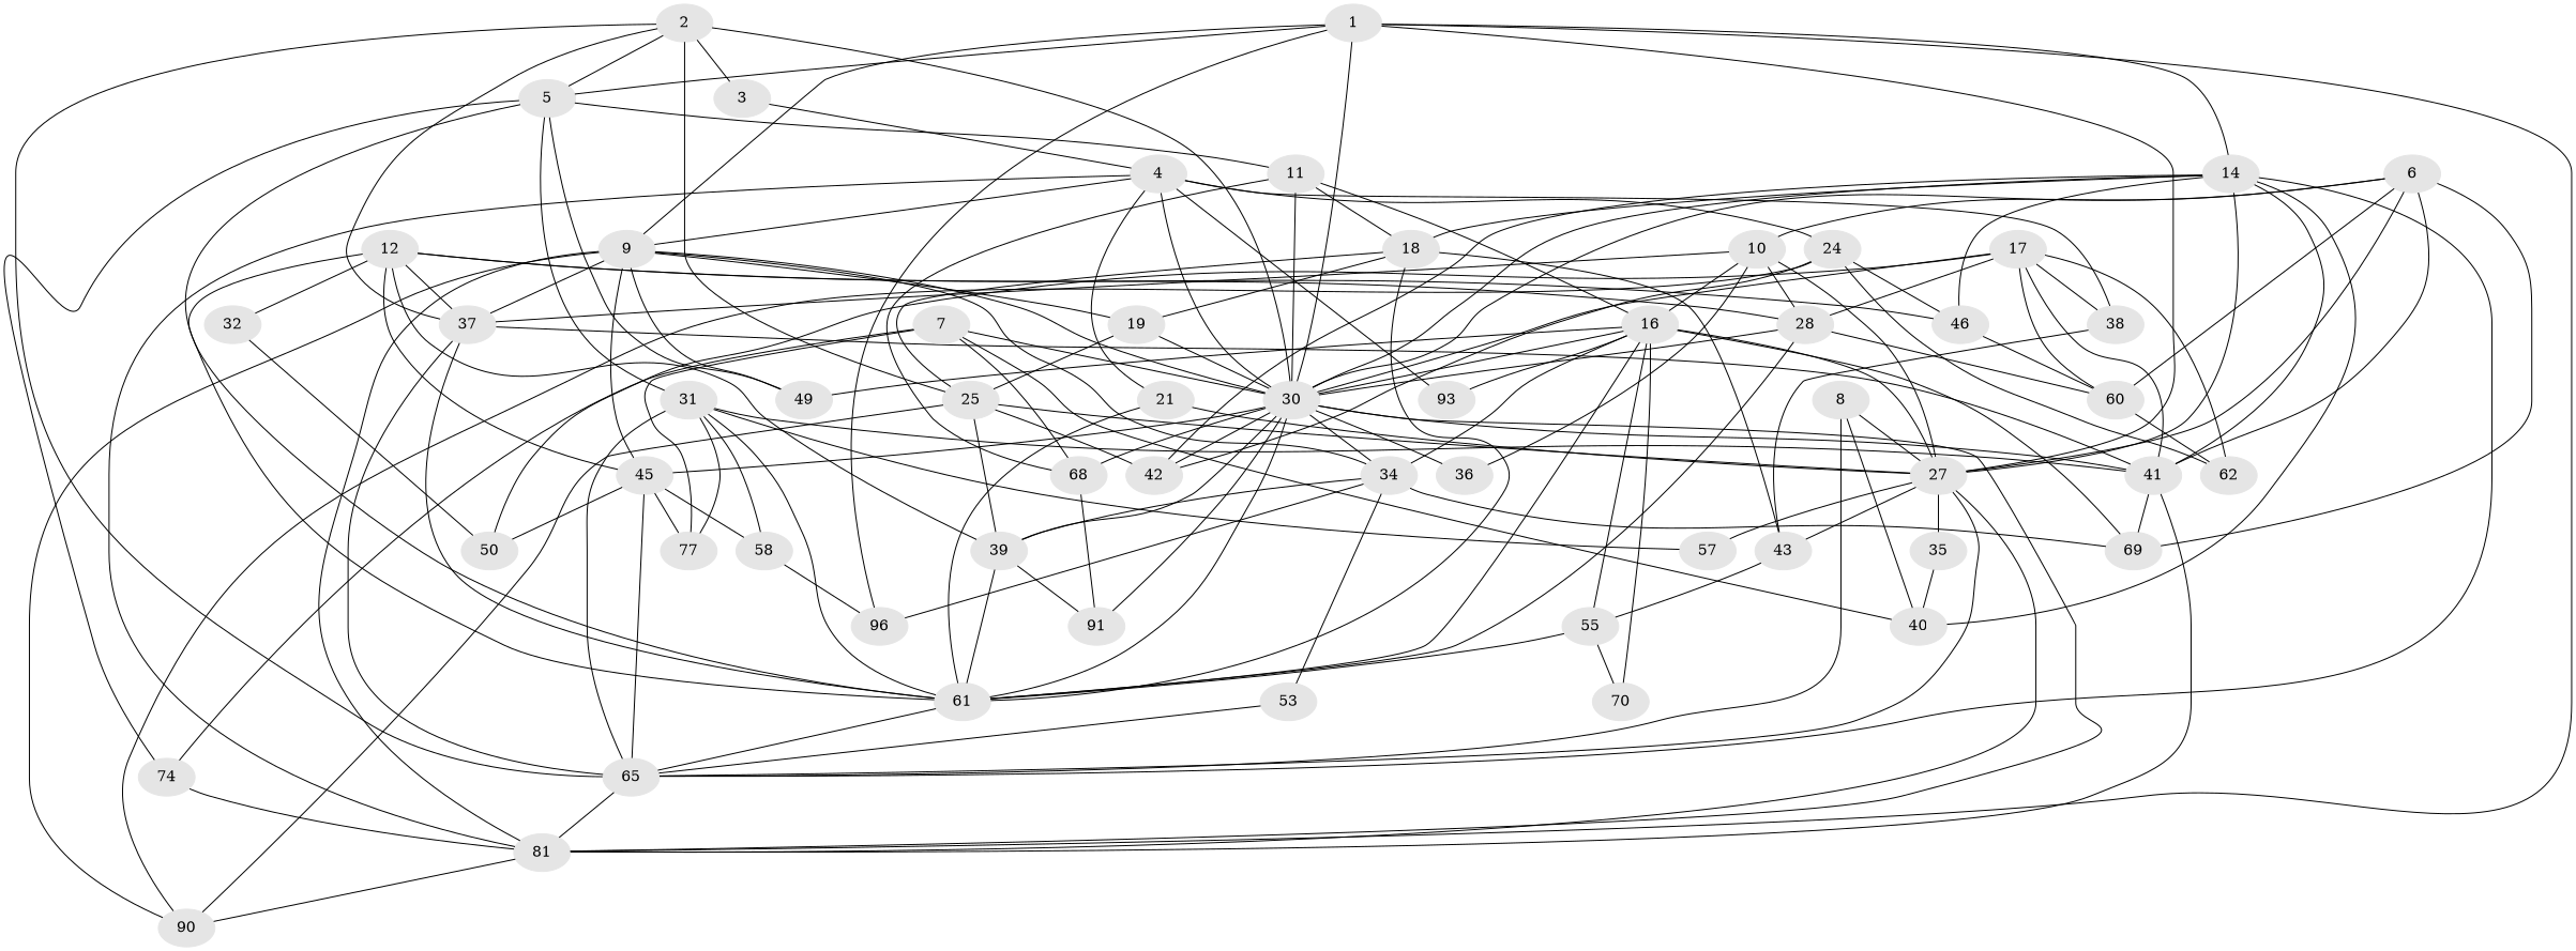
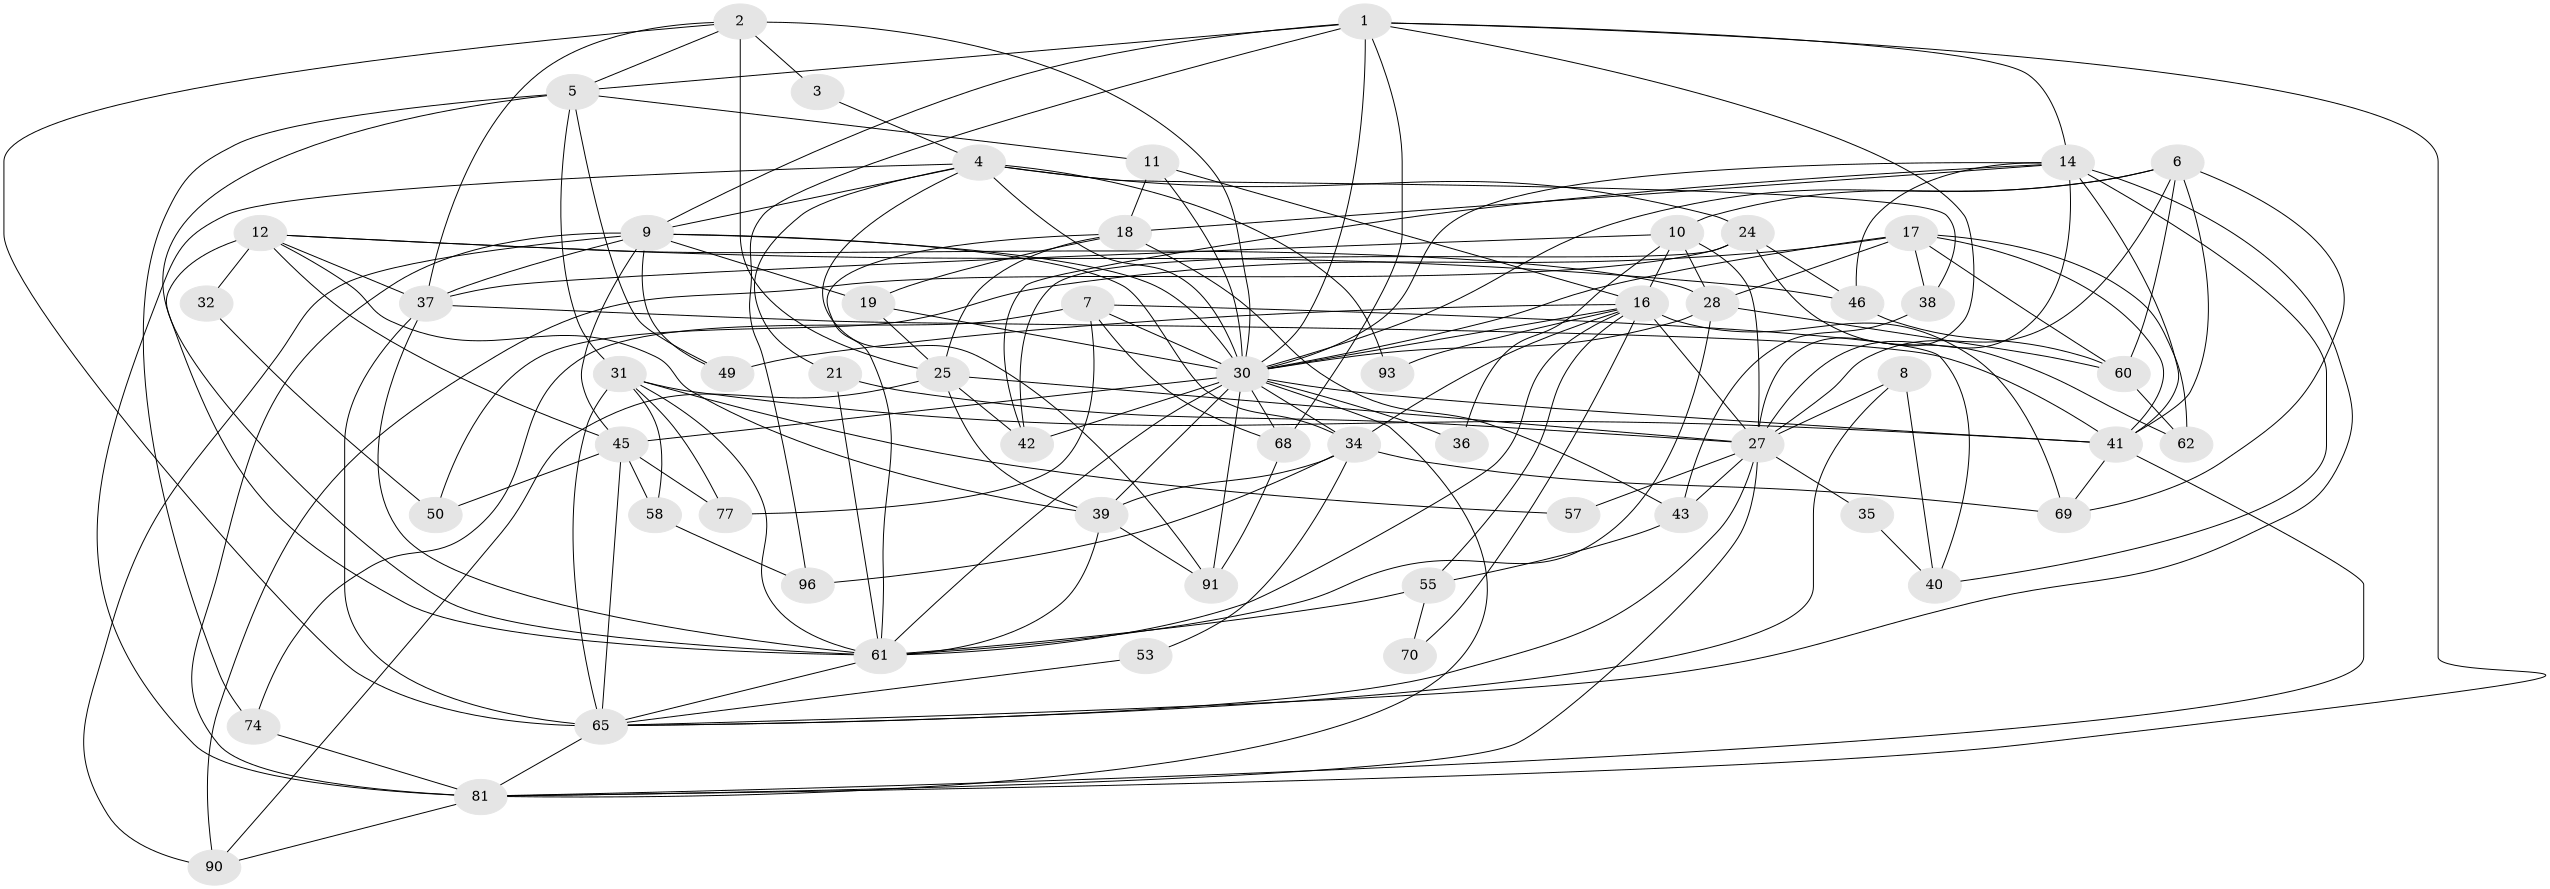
  graph {
    node [color=gray90 style=filled]
    1 [super="+23+54"]
    5 [super="+52"]
    9 [super="+22+15"]
    14 [super="+106"]
    27 [super="+86+33"]
    30 [super="+48+87"]
    68 [super="+92"]
    81 [super="+112+89"]
    96
    11 [super="+44"]
    31 [super="+47+79"]
    49
    61 [super="+94+101"]
    74
    37 [super="+99+72"]
    19
    34 [super="+120"]
    45 [super="+56"]
    90
    65 [super="+75"]
    41 [super="+98+104"]
    40
    18 [super="+116"]
    46 [super="+63+84"]
    42 [super="+97"]
    43
    35
    57
    91
    36
    39 [super="+85"]
    2 [super="+103+118"]
    3
    25
    4 [super="+26+121+67"]
    21
    24
    38
    93
    62
    16 [super="+111+80"]
    77
    58 [super="+117"]
    6 [super="+20"]
    10 [super="+100+13"]
    60 [super="+102"]
    69
    28 [super="+51"]
    7 [super="+114"]
    8
    53
    50
    55
    70
    12 [super="+76"]
    32
    17 [super="+88"]
    1 -- 5
    1 -- 9
    1 -- 14
    1 -- 27
    1 -- 30
-   11 -- 68
+   1 -- 68
    1 -- 81
    1 -- 96
    5 -- 11
    5 -- 31 [weight=2]
    5 -- 49
    5 -- 61
    5 -- 74
    9 -- 30
    9 -- 81
    9 -- 49
    9 -- 37
    9 -- 19
    9 -- 34
    9 -- 45
    9 -- 90
    14 -- 27
    14 -- 30
    14 -- 65
    14 -- 41
    14 -- 40
    14 -- 18
    14 -- 46
    14 -- 42
    27 -- 81
    27 -- 65
    27 -- 43
    27 -- 35
    27 -- 57
    30 -- 68
    30 -- 81
    30 -- 61
    30 -- 34
    30 -- 45
    30 -- 41
    30 -- 42
    30 -- 91
    30 -- 36
    30 -- 39
    68 -- 91
    81 -- 90
    11 -- 30
    11 -- 18
    11 -- 16
    31 -- 61
    31 -- 65
    31 -- 41
    31 -- 57
    31 -- 77
    31 -- 58
    61 -- 65
    74 -- 81 [weight=2]
    37 -- 61
    37 -- 65 [weight=2]
    37 -- 41
    19 -- 30
    19 -- 25
    34 -- 96
    34 -- 39
    34 -- 69
    34 -- 53
    45 -- 65
    45 -- 77
    45 -- 58 [weight=2]
    45 -- 50
    65 -- 81
    41 -- 81
    41 -- 69
    18 -- 61
    18 -- 19
    18 -- 43
    18 -- 25
    46 -- 60
    43 -- 55
    35 -- 40
    39 -- 61
    39 -- 91
    2 -- 5
    2 -- 30 [weight=2]
    2 -- 37
    2 -- 65
    2 -- 3
    2 -- 25
    3 -- 4
    25 -- 27
    25 -- 90
    25 -- 42
    25 -- 39
    4 -- 9
    4 -- 30 [weight=2]
    4 -- 81
+   4 -- 91
    4 -- 21
    4 -- 24
    4 -- 38
    4 -- 93
    21 -- 27
    21 -- 61
    24 -- 90
    24 -- 46
    24 -- 42
    24 -- 62
    38 -- 43
    16 -- 27
    16 -- 30 [weight=2]
    16 -- 49
    16 -- 61
    16 -- 34
    16 -- 93
    16 -- 69
    16 -- 55
    16 -- 70
    58 -- 96
    6 -- 27
    6 -- 30
    6 -- 41 [weight=2]
    6 -- 10
    6 -- 60
    6 -- 69
    10 -- 27
    10 -- 37
    10 -- 36
    10 -- 16
    10 -- 28 [weight=2]
    60 -- 62
    28 -- 30 [weight=2]
    28 -- 61
    28 -- 60
    7 -- 30
    7 -- 68
    7 -- 74
    7 -- 40
    7 -- 77
    8 -- 27 [weight=2]
    8 -- 65
    8 -- 40
    53 -- 65
    55 -- 61
    55 -- 70
    12 -- 61
    12 -- 37
    12 -- 45
    12 -- 46
    12 -- 39
    12 -- 28
    12 -- 32 [weight=2]
    32 -- 50
    17 -- 30
    17 -- 41
    17 -- 38
    17 -- 62
    17 -- 60
    17 -- 28
    17 -- 50
  }
